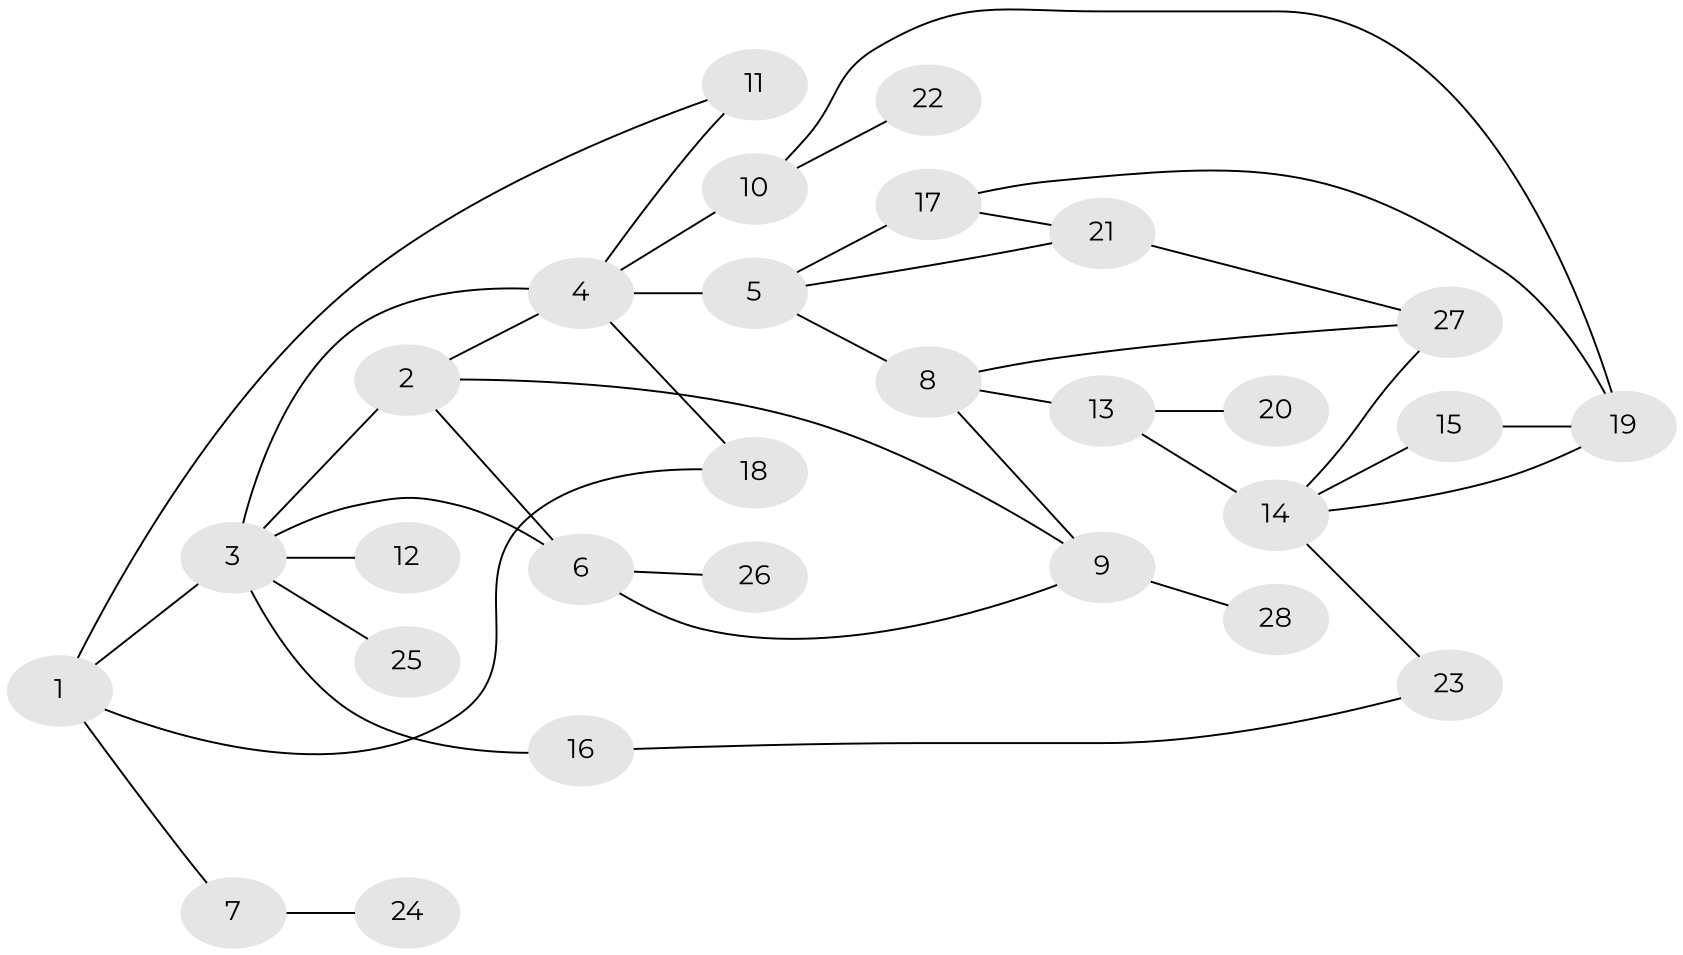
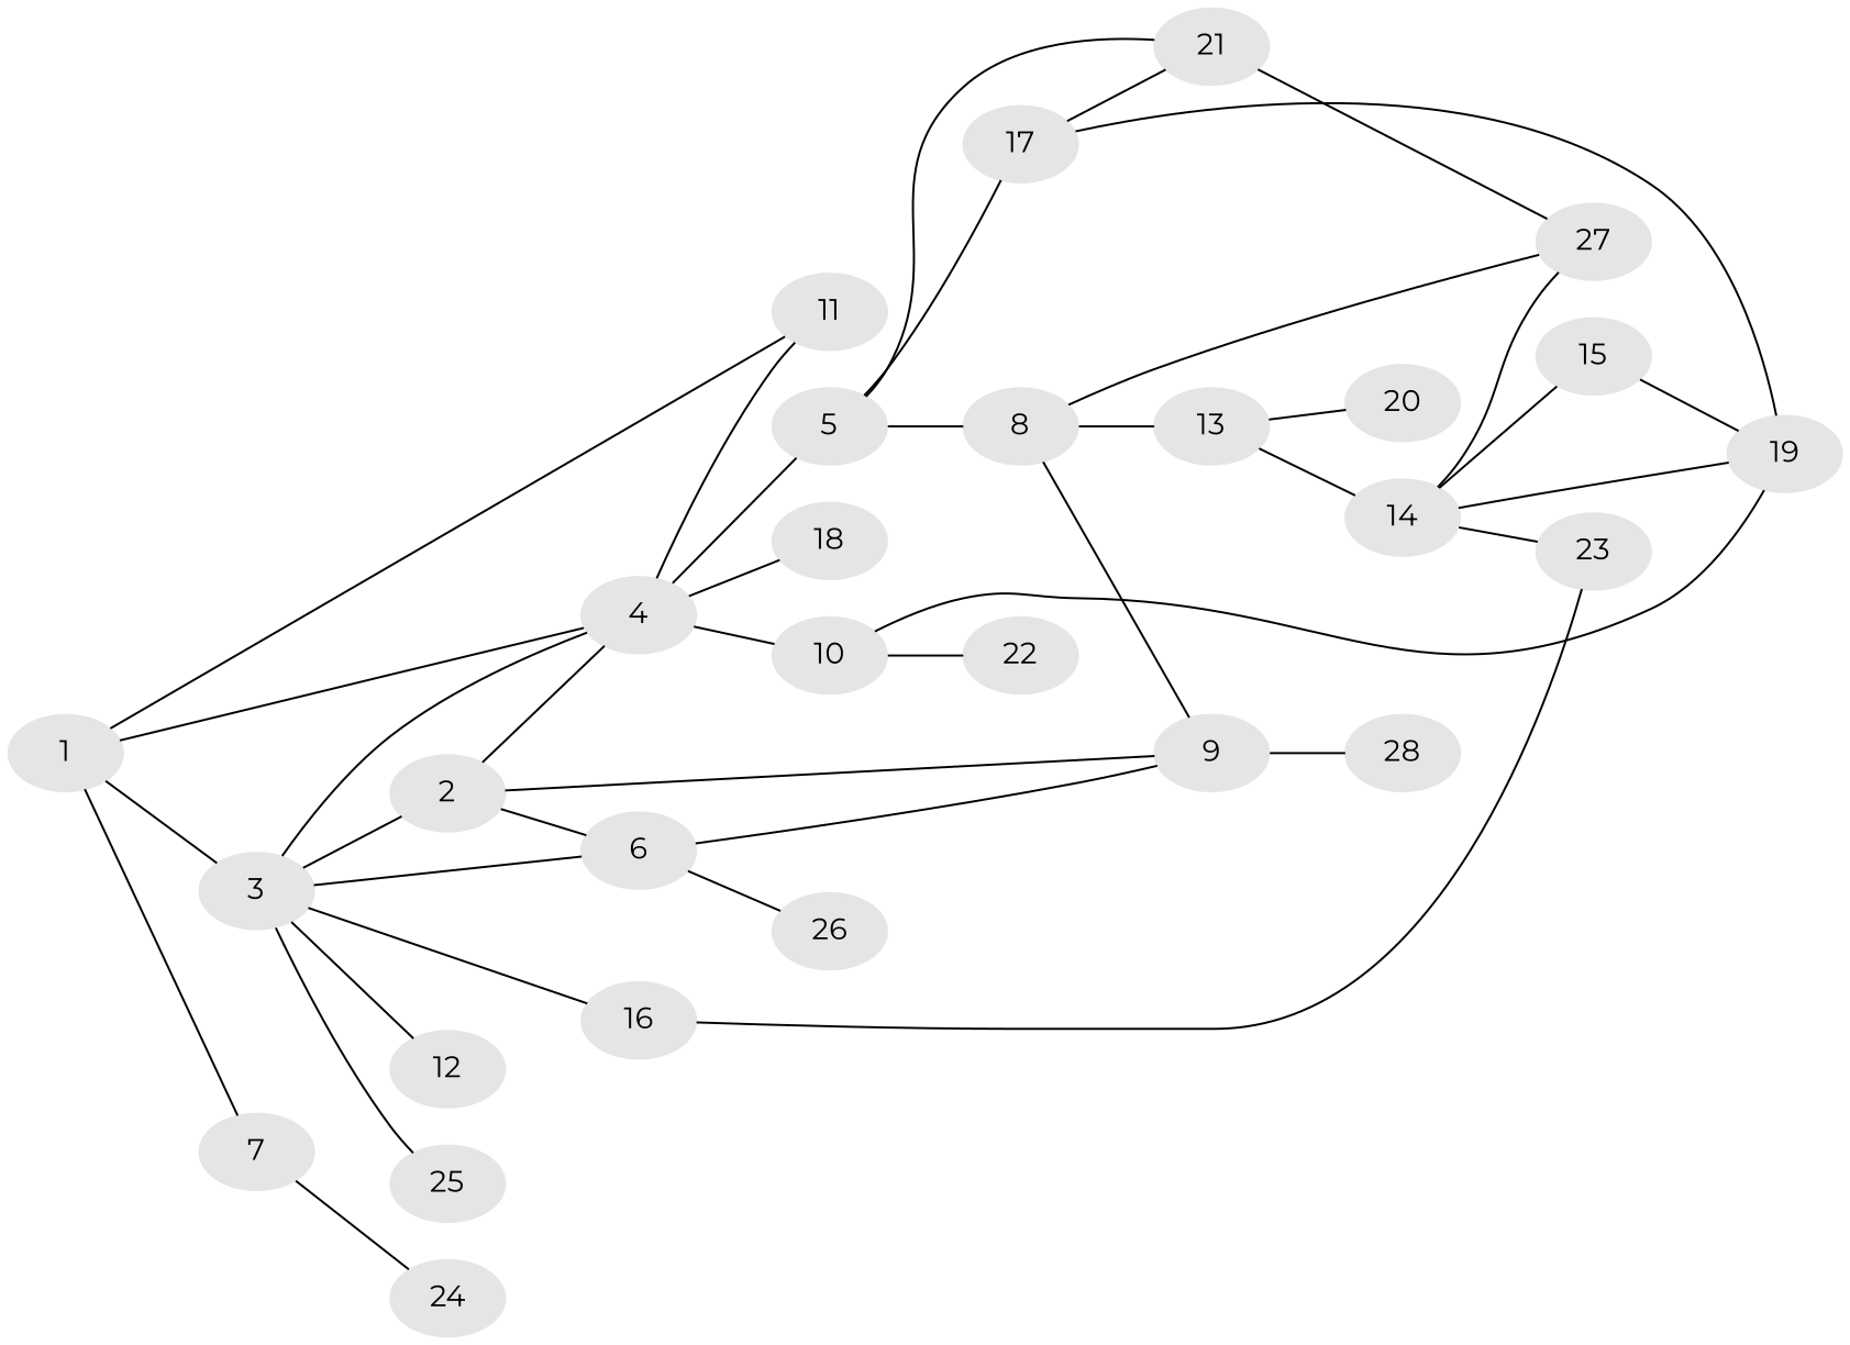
  graph {
    fontname=Montserrat
    rankdir=LR
    node [color=gray90 fontname=Montserrat style=filled]
    edge [fontname=Montserrat weight=1.0]
    1
    3
    4
    7
    11
    2
    6
    9
    12
    16
    25
    5
    10
    18
    24
    26
    28
    23
    8
    17
    21
    19
    22
    13
    27
    14
    20
    15
    1 -- 3
-   1 -- 18
+   1 -- 4
    1 -- 7
    1 -- 11
    3 -- 4
    3 -- 2
    3 -- 6
    3 -- 12
    3 -- 16
    3 -- 25
    4 -- 11
    4 -- 5
    4 -- 10
    4 -- 18
    7 -- 24
    2 -- 4
    2 -- 6 [weight=4.0]
    2 -- 9
    6 -- 9
    6 -- 26
    9 -- 28
    16 -- 23
    5 -- 8
    5 -- 17
    5 -- 21
    10 -- 19
    10 -- 22
    8 -- 9
    8 -- 13
    8 -- 27
    17 -- 21
    17 -- 19
    21 -- 27
    13 -- 14
    13 -- 20
    14 -- 23
    14 -- 19 [weight=2.0]
    14 -- 27
    14 -- 15
    15 -- 19
  }
